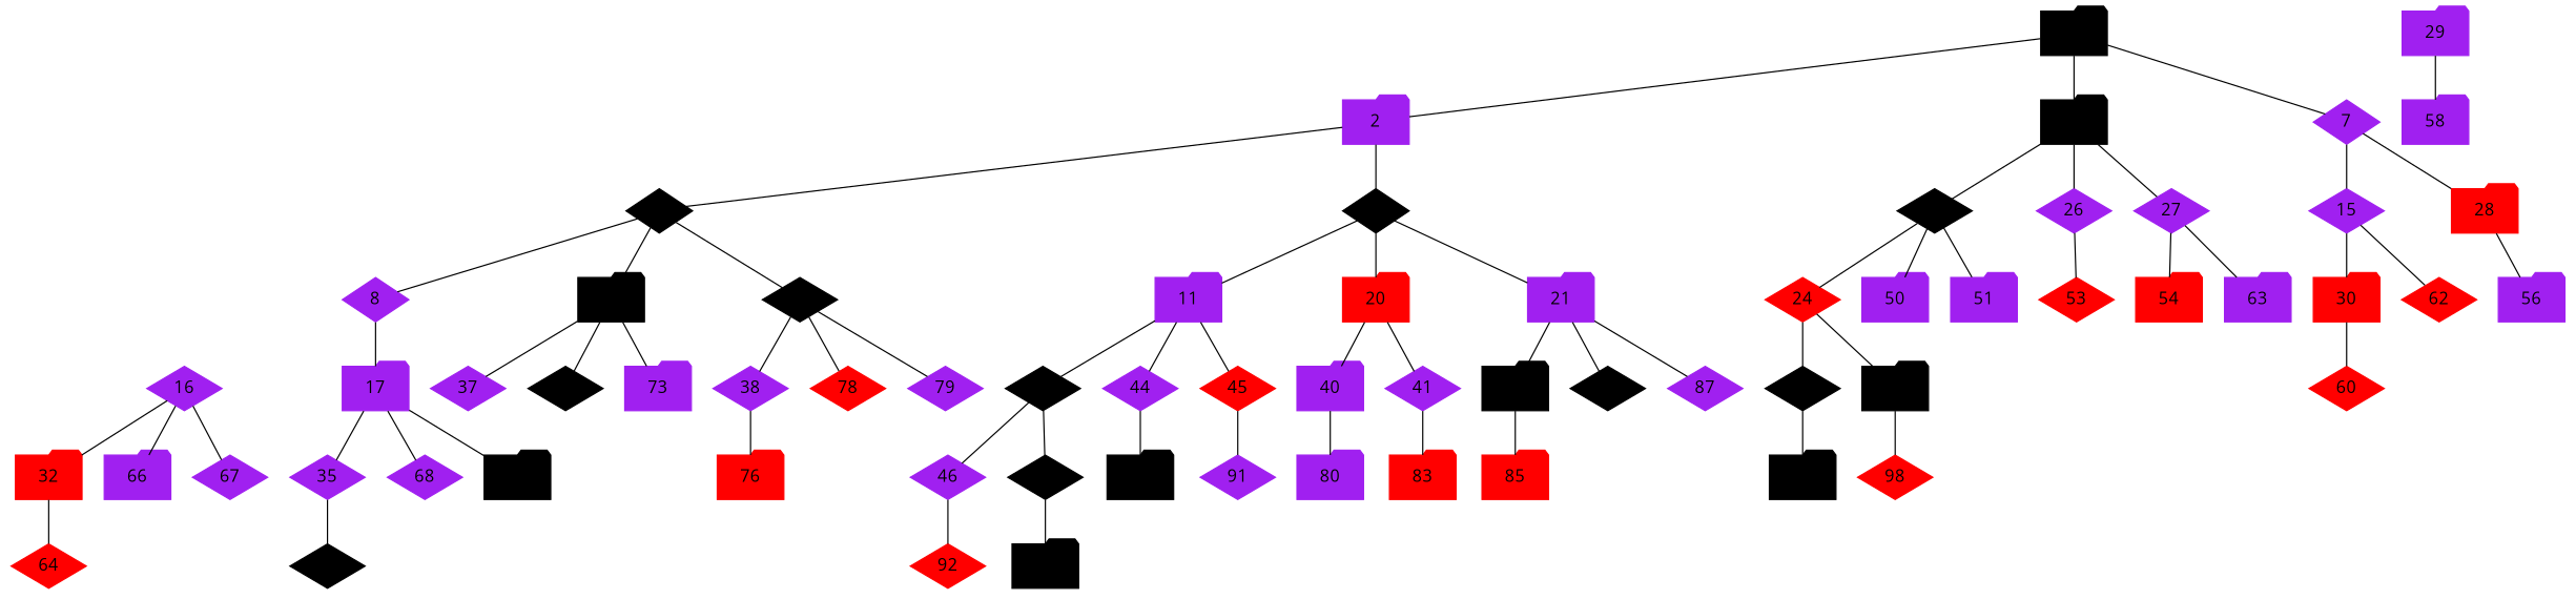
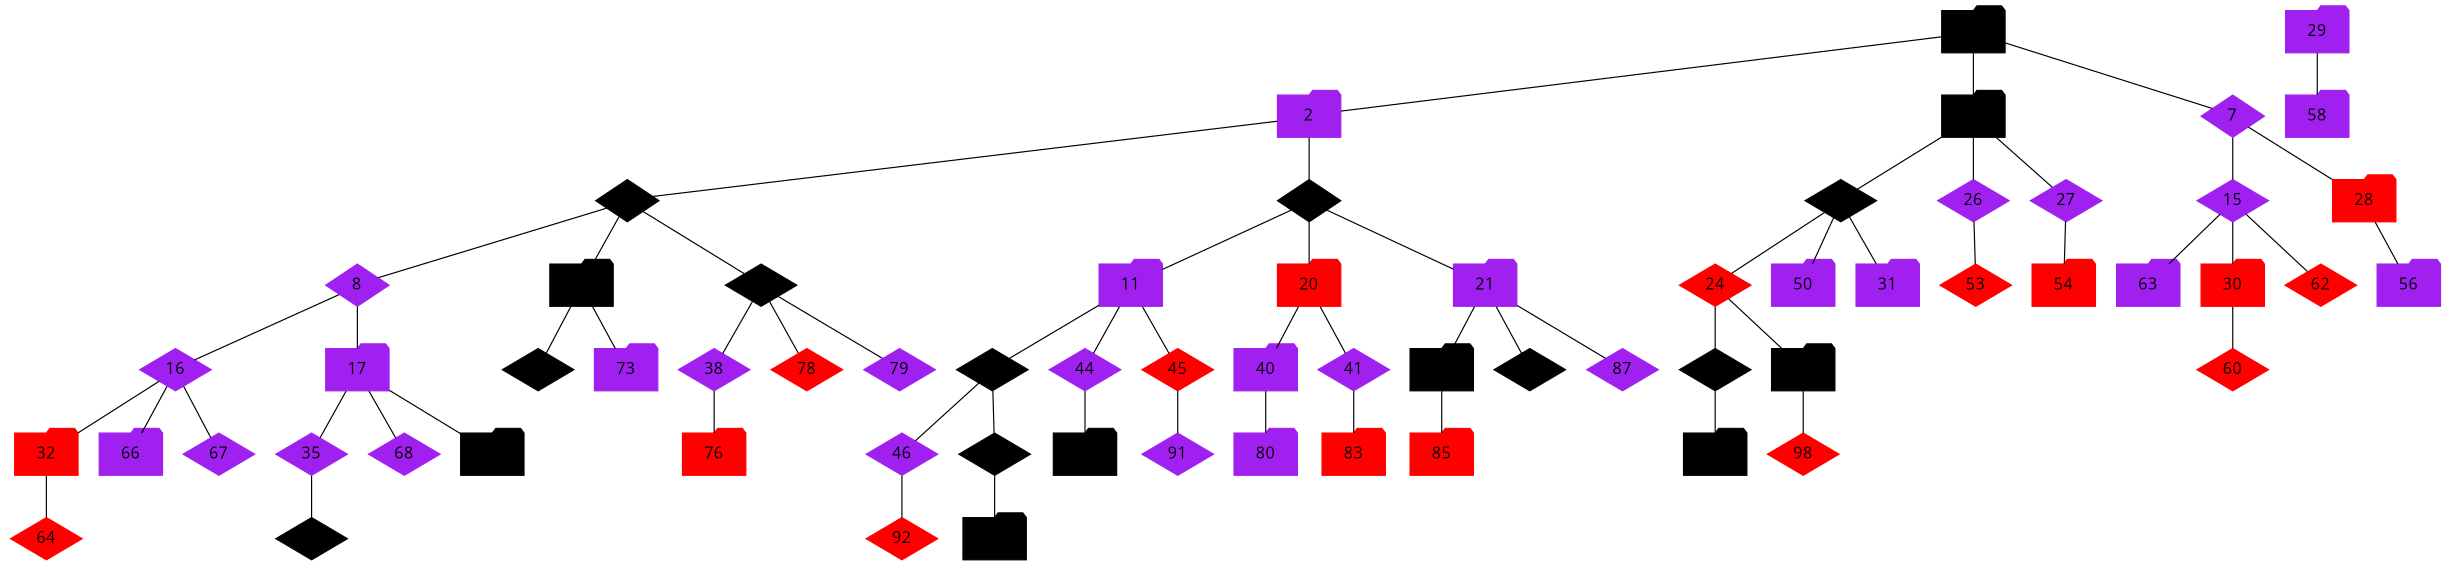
  graph {
    fontname="Open Sans"
    node [color=purple fontname="Open Sans" shape=diamond style=filled latent=0.2]
    edge [fontname="Open Sans"]
    1 [color=black shape=folder super="+3" latent=""]
    2 [latent=1 shape=folder]
    6 [color=black latent=0.5 shape=folder super="+13"]
    7 [latent=0.5 super="+14"]
    4 [color=black latent=0.5 super="+9"]
    5 [color=black latent=0.5 super="+10"]
    12 [color=black latent=0.333333 super="+25"]
    26 [latent=0.25 super="+52"]
    27 [latent=0.25 super="+55"]
    15 [latent=0.333333 super="+31"]
    28 [color=red latent=0.25 shape=folder super="+57"]
    8 [latent=0.333333]
    18 [color=black latent=0.25 shape=folder super="+36"]
    19 [color=black latent=0.25 super="+39"]
    11 [latent=0.333333 shape=folder super="+22"]
    20 [color=red latent=0.25 shape=folder]
    21 [latent=0.25 shape=folder super="+43"]
    16 [latent=0.25 super="+33"]
    17 [latent=0.25 shape=folder super="+34"]
-   37 [super="+74"]
    72 [color=black latent=0.166667]
    73 [latent=0.166667 shape=folder]
    38 [super="+77"]
    78 [color=red latent=0.166667]
    79 [latent=0.166667]
    23 [color=black latent=0.25]
    44 [super="+89"]
    45 [color=red super="+90"]
    40 [shape=folder super="+81"]
    41 [super="+82"]
    42 [color=black shape=folder super="+84"]
    86 [color=black latent=0.166667]
    87 [latent=0.166667]
    24 [color=red latent=0.25]
    50 [shape=folder super="+100"]
-   51 [shape=folder]
+   51 [shape=folder label=31]
    53 [color=red]
    54 [color=red shape=folder]
    30 [color=red latent=0.25 shape=folder super="+61"]
    62 [color=red]
    63 [shape=folder]
    56 [shape=folder]
    29 [latent=0.25 shape=folder super="+59"]
    58 [shape=folder]
    32 [color=red shape=folder super="+65"]
    66 [latent=0.166667 shape=folder]
    67 [latent=0.166667]
    35 [super="+70"]
    68 [latent=0.166667]
    69 [color=black latent=0.166667 shape=folder]
    46 [super="+93"]
    47 [color=black super="+95"]
    88 [color=black latent=0.166667 shape=folder]
    91 [latent=0.166667]
    48 [color=black super="+97"]
    49 [color=black shape=folder super="+99"]
    60 [color=red]
    64 [color=red latent=0.166667]
    71 [color=black latent=0.166667]
    76 [color=red latent=0.166667 shape=folder]
    80 [latent=0.166667 shape=folder]
    83 [color=red latent=0.166667 shape=folder]
    85 [color=red latent=0.166667 shape=folder]
    92 [color=red latent=0.166667]
    94 [color=black latent=0.166667 shape=folder]
    96 [color=black latent=0.166667 shape=folder]
    98 [color=red latent=0.166667]
    1 -- 2
    1 -- 6
    1 -- 7
    2 -- 4
    2 -- 5
    6 -- 12
    6 -- 26
    6 -- 27
    7 -- 15
    7 -- 28
    4 -- 8
    4 -- 18
    4 -- 19
    5 -- 11
    5 -- 20
    5 -- 21
    12 -- 24
    12 -- 50
    12 -- 51
    26 -- 53
    27 -- 54
    15 -- 30
    15 -- 62
-   27 -- 63
+   15 -- 63
    28 -- 56
+   8 -- 16
    8 -- 17
-   18 -- 37
    18 -- 72
    18 -- 73
    19 -- 38
    19 -- 78
    19 -- 79
    11 -- 23
    11 -- 44
    11 -- 45
    20 -- 40
    20 -- 41
    21 -- 42
    21 -- 86
    21 -- 87
    16 -- 32
    16 -- 66
    16 -- 67
    17 -- 35
    17 -- 68
    17 -- 69
    38 -- 76
    23 -- 46
    23 -- 47
    44 -- 88
    45 -- 91
    40 -- 80
    41 -- 83
    42 -- 85
    24 -- 48
    24 -- 49
    30 -- 60
    29 -- 58
    32 -- 64
    35 -- 71
    46 -- 92
    47 -- 94
    48 -- 96
    49 -- 98
  }
